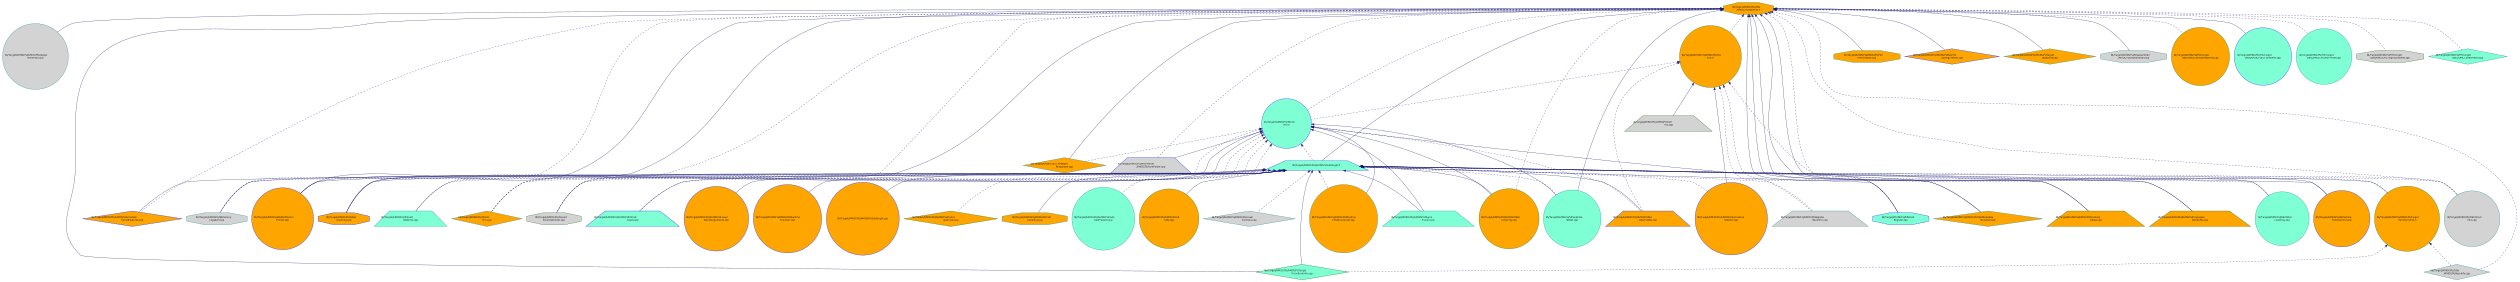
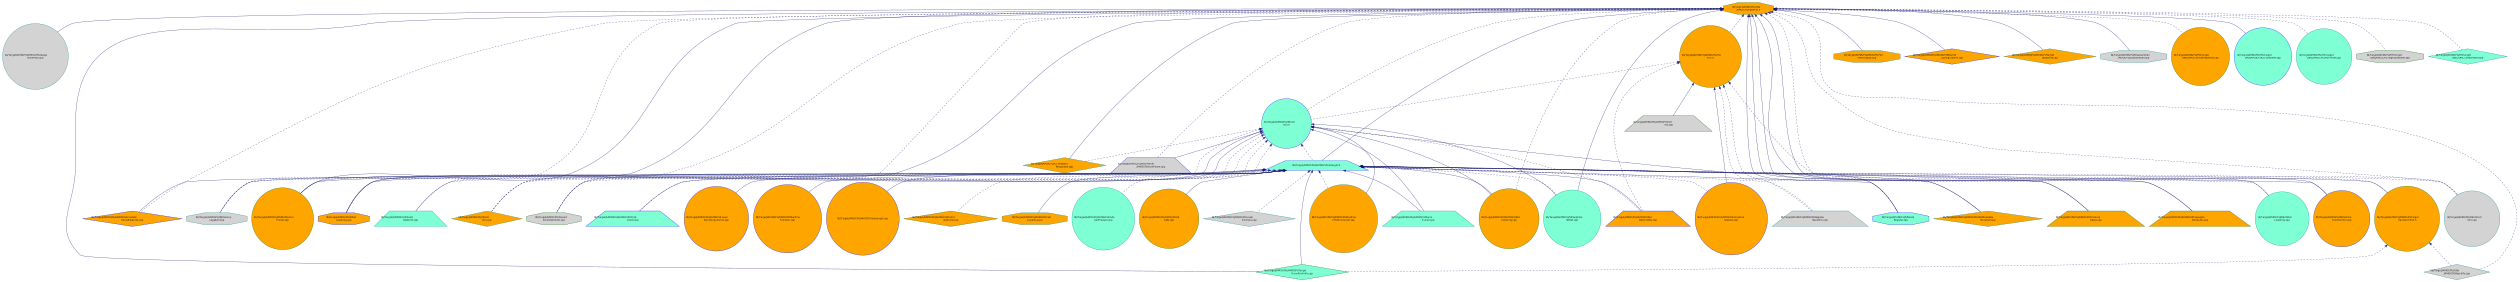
  digraph {
    fontname=Ubuntu
    node [color=teal fillcolor=orange fontname=Ubuntu fontsize=10 shape=circle style=filled]
    edge [color=midnightblue dir=back fontname=Ubuntu fontsize=10 labelfontname=Helvetica labelfontsize=10 style=solid]
    n1 [color=darkgreen fontcolor=black height=0.2 label="lib/Target/AMDGPU/Utils\l/AMDGPUBaseInfo.h" shape=octagon width=0.4]
    n2 [fillcolor=lightgrey height=0.2 label="lib/Target/AMDGPU/AMDGPUAlways\lInlinePass.cpp" width=0.4]
    n3 [color=blue height=0.2 label="lib/Target/AMDGPU/AMDGPUAnnotate\lKernelFeatures.cpp" shape=diamond width=0.4]
-   n4 [color=blue height=0.2 label="lib/Target/AMDGPU/AMDGPUAsm\lPrinter.cpp" width=0.4]
+   n4 [color=darkgreen height=0.2 label="lib/Target/AMDGPU/AMDGPUAsm\lPrinter.cpp" width=0.4]
    n5 [height=0.2 label="lib/Target/AMDGPU/AMDGPUHSAMetadata\lStreamer.cpp" shape=diamond width=0.4]
    n6 [color=darkgreen height=0.2 label="lib/Target/AMDGPU/AMDGPUISel\lLowering.cpp" width=0.4]
    n7 [color=darkgreen height=0.2 label="lib/Target/AMDGPU/AMDGPUInstr\lInfo.h" width=0.4]
    n8 [fillcolor=lightgrey height=0.2 label="lib/Target/AMDGPU/R600Instr\lInfo.cpp" width=0.4]
    n9 [color=blue fillcolor=aquamarine height=0.2 label="lib/Target/AMDGPU/SIInstr\lInfo.h" width=0.4]
    n10 [color=blue fillcolor=aquamarine height=0.2 label="lib/Target/AMDGPU/AMDGPUSubtarget.h" shape=trapezium width=0.4]
    n11 [color=darkgreen height=0.2 label="lib/Target/AMDGPU/AMDGPUPromote\lAlloca.cpp" shape=trapezium width=0.4]
    n12 [color=darkgreen height=0.2 label="lib/Target/AMDGPU/AMDGPUPropagate\lAttributes.cpp" shape=trapezium width=0.4]
    n13 [color=darkgreen fillcolor=aquamarine height=0.2 label="lib/Target/AMDGPU/AMDGPUTarget\lTransformInfo.cpp" shape=diamond width=0.4]
    n14 [color=darkgreen height=0.2 label="lib/Target/AMDGPU/AMDGPUTarget\lTransformInfo.h" width=0.4]
    n15 [fillcolor=lightgrey height=0.2 label="lib/Target/AMDGPU/Utils\l/AMDGPUBaseInfo.cpp" shape=diamond width=0.4]
    n16 [height=0.2 label="lib/Target/AMDGPU/GCNHazard\lRecognizer.cpp" shape=diamond width=0.4]
    n17 [fillcolor=aquamarine height=0.2 label="lib/Target/AMDGPU/R600ISel\lLowering.cpp" width=0.4]
    n18 [color=blue height=0.2 label="lib/Target/AMDGPU/SIISel\lLowering.cpp" shape=octagon width=0.4]
    n19 [fillcolor=aquamarine height=0.2 label="lib/Target/AMDGPU/SIInsert\lWaitcnts.cpp" shape=trapezium width=0.4]
    n20 [height=0.2 label="lib/Target/AMDGPU/SIInstr\lInfo.cpp" shape=diamond width=0.4]
    n21 [color=darkgreen fillcolor=lightgrey height=0.2 label="lib/Target/AMDGPU/SILoad\lStoreOptimizer.cpp" shape=octagon width=0.4]
    n22 [color=blue height=0.2 label="lib/Target/AMDGPU/SIMachine\lFunctionInfo.cpp" width=0.4]
    n23 [fillcolor=lightgrey height=0.2 label="lib/Target/AMDGPU/SIMemory\lLegalizer.cpp" shape=octagon width=0.4]
    n24 [fillcolor=aquamarine height=0.2 label="lib/Target/AMDGPU/SIPeephole\lSDWA.cpp" width=0.4]
    n25 [color=blue fillcolor=lightgrey height=0.2 label="lib/Target/AMDGPU/AsmParser\l/AMDGPUAsmParser.cpp" shape=trapezium width=0.4]
    n26 [height=0.2 label="lib/Target/AMDGPU/AMDGPUPerf\lHintAnalysis.cpp" shape=octagon width=0.4]
    n27 [color=blue height=0.2 label="lib/Target/AMDGPU/AMDGPURewrite\lOutArguments.cpp" shape=diamond width=0.4]
    n28 [height=0.2 label="lib/Target/AMDGPU/AMDGPUTarget\lObjectFile.cpp" shape=diamond width=0.4]
    n29 [fillcolor=lightgrey height=0.2 label="lib/Target/AMDGPU/Disassembler\l/AMDGPUDisassembler.cpp" shape=octagon width=0.4]
    n30 [color=darkgreen height=0.2 label="lib/Target/AMDGPU/MCTarget\lDesc/AMDGPUAsmBackend.cpp" width=0.4]
    n31 [color=blue fillcolor=aquamarine height=0.2 label="lib/Target/AMDGPU/MCTarget\lDesc/AMDGPUELFStreamer.cpp" width=0.4]
    n32 [fillcolor=aquamarine height=0.2 label="lib/Target/AMDGPU/MCTarget\lDesc/AMDGPUInstPrinter.cpp" width=0.4]
    n33 [color=darkgreen fillcolor=lightgrey height=0.2 label="lib/Target/AMDGPU/MCTarget\lDesc/AMDGPUTargetStreamer.cpp" shape=octagon width=0.4]
    n34 [fillcolor=aquamarine height=0.2 label="lib/Target/AMDGPU/MCTarget\lDesc/SIMCCodeEmitter.cpp" shape=diamond width=0.4]
    n35 [color=blue height=0.2 label="lib/Target/AMDGPU/AMDGPUISel\lDAGToDAG.cpp" shape=trapezium width=0.4]
    n36 [color=darkgreen fillcolor=lightgrey height=0.2 label="lib/Target/AMDGPU/AMDGPUInstr\lInfo.cpp" shape=trapezium width=0.4]
    n37 [color=blue height=0.2 label="lib/Target/AMDGPU/AMDGPUInstruction\lSelector.cpp" width=0.4]
    n38 [fillcolor=lightgrey height=0.2 label="lib/Target/AMDGPU/AMDGPURegister\lBankInfo.cpp" shape=trapezium width=0.4]
    n39 [color=blue fillcolor=aquamarine height=0.2 label="lib/Target/AMDGPU/SIMode\lRegister.cpp" shape=octagon width=0.4]
    n40 [color=blue fillcolor=aquamarine height=0.2 label="lib/Target/AMDGPU/AMDGPUMCInst\lLower.cpp" shape=trapezium width=0.4]
    n41 [height=0.2 label="lib/Target/AMDGPU/AMDGPUMachine\lCFGStructurizer.cpp" width=0.4]
    n42 [fillcolor=aquamarine height=0.2 label="lib/Target/AMDGPU/AMDGPUMacro\lFusion.cpp" shape=trapezium width=0.4]
    n43 [color=darkgreen height=0.2 label="lib/Target/AMDGPU/AMDGPUAtomic\lOptimizer.cpp" shape=diamond width=0.4]
    n44 [height=0.2 label="lib/Target/AMDGPU/AMDGPUCall\lLowering.cpp" shape=octagon width=0.4]
    n45 [fillcolor=aquamarine height=0.2 label="lib/Target/AMDGPU/AMDGPUCode\lGenPrepare.cpp" width=0.4]
    n46 [color=darkgreen height=0.2 label="lib/Target/AMDGPU/AMDGPULib\lCalls.cpp" width=0.4]
    n47 [fillcolor=lightgrey height=0.2 label="lib/Target/AMDGPU/AMDGPULower\lIntrinsics.cpp" shape=diamond width=0.4]
    n48 [color=blue height=0.2 label="lib/Target/AMDGPU/AMDGPULower\lKernelArguments.cpp" width=0.4]
    n49 [color=blue height=0.2 label="lib/Target/AMDGPU/AMDGPUMachine\lFunction.cpp" width=0.4]
    n50 [color=blue height=0.2 label="lib/Target/AMDGPU/AMDGPUSubtarget.cpp" width=0.4]
    n1 -> n2
    n1 -> n3 [style=dashed]
    n1 -> n4
    n1 -> n5
    n1 -> n6 [style=dashed]
    n1 -> n7 [style=dashed]
    n1 -> n8 [style=dashed]
    n1 -> n9 [style=dashed]
    n1 -> n10
    n1 -> n11
    n1 -> n12
    n1 -> n13
    n1 -> n14 [style=dashed]
    n1 -> n15 [style=dashed]
    n1 -> n16
    n1 -> n17
    n1 -> n18
    n1 -> n19 [style=dashed]
    n1 -> n20 [style=dashed]
    n1 -> n21
    n1 -> n22
    n1 -> n23 [style=dashed]
    n1 -> n24
    n1 -> n25 [style=dashed]
    n1 -> n26
    n1 -> n27
    n1 -> n28
    n1 -> n29
    n1 -> n30 [style=dashed]
    n1 -> n31
    n1 -> n32 [style=dashed]
    n1 -> n33 [style=dashed]
    n1 -> n34 [style=dashed]
    n7 -> n8 [style=dashed]
    n7 -> n9 [style=dashed]
    n7 -> n35 [style=dashed]
    n7 -> n36
    n7 -> n37
    n7 -> n38 [style=dashed]
    n7 -> n39 [style=dashed]
    n9 -> n4
    n9 -> n6
    n9 -> n10 [style=dashed]
    n9 -> n16 [style=dashed]
    n9 -> n18
    n9 -> n19 [style=dashed]
    n9 -> n20 [style=dashed]
    n9 -> n21 [style=dashed]
    n9 -> n23 [style=dashed]
    n9 -> n24
    n9 -> n25
    n9 -> n35 [style=dashed]
    n9 -> n39
    n9 -> n40 [style=dashed]
    n9 -> n41
    n9 -> n42
    n10 -> n3
    n10 -> n4
    n10 -> n5
    n10 -> n6
    n10 -> n8 [style=dashed]
    n10 -> n11
    n10 -> n12
    n10 -> n13
    n10 -> n14
    n10 -> n17 [style=dashed]
    n10 -> n18
    n10 -> n19 [style=dashed]
    n10 -> n20 [style=dashed]
    n10 -> n21 [style=dashed]
    n10 -> n22
    n10 -> n23
    n10 -> n24 [style=dashed]
    n10 -> n35
    n10 -> n37 [style=dashed]
    n10 -> n38 [style=dashed]
    n10 -> n39
    n10 -> n40
    n10 -> n41 [style=dashed]
    n10 -> n42
    n10 -> n43 [style=dashed]
    n10 -> n44
    n10 -> n45 [style=dashed]
    n10 -> n46
    n10 -> n47 [style=dashed]
    n10 -> n48
    n10 -> n49
    n10 -> n50
    n14 -> n13 [style=dashed]
    n14 -> n15 [style=dashed]
  }
